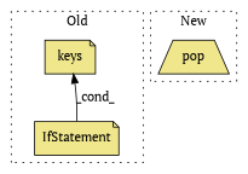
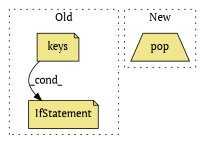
  digraph {
    fontname="PT Serif"
    node [a=32 shape=note style=filled fillcolor=khaki fontname="PT Serif"]
    n1 [l=6 label=keys s=28905]
    n2 [a=25 l="14,2" label=IfStatement s="28926,28969"]
    n3 [l="4,1" label=pop s="27075,27111" shape=trapezium]
    subgraph cluster_1 {
      label=Old
      style=dotted
      n1
      n2
    }
    subgraph cluster_2 {
      label=New
      style=dotted
      n3
    }
-   n2 -> n1 [label=_cond_ color=black style=solid fontname="PT Serif"]
+   n1 -> n2 [label=_cond_ color=black style=solid fontname="PT Serif"]
  }
